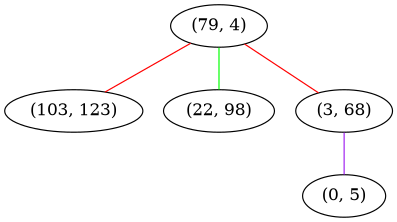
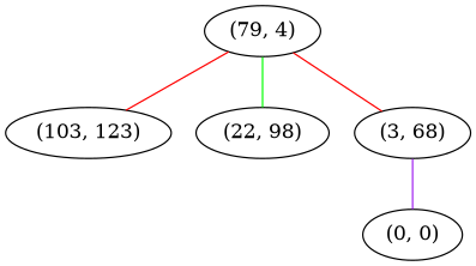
  graph {
    edge [color=red weight=1]
    "(79, 4)"
    "(103, 123)"
    n3 [label="(22, 98)"]
    "(3, 68)"
-   "(0, 0)" [label="(0, 5)"]
+   "(0, 0)"
    "(79, 4)" -- "(103, 123)"
    "(79, 4)" -- n3 [color=green weight=2]
    "(79, 4)" -- "(3, 68)"
    "(3, 68)" -- "(0, 0)" [color=purple weight=4]
  }
